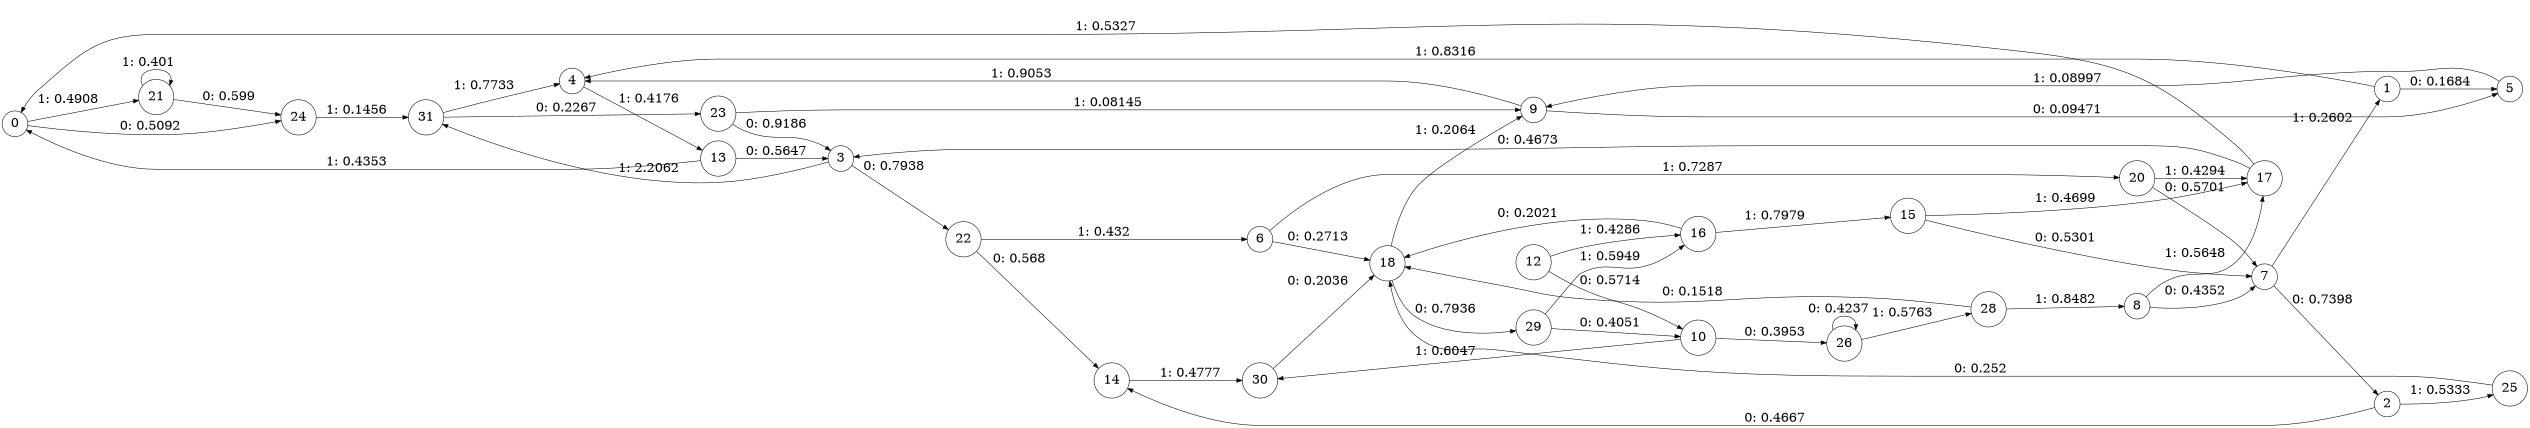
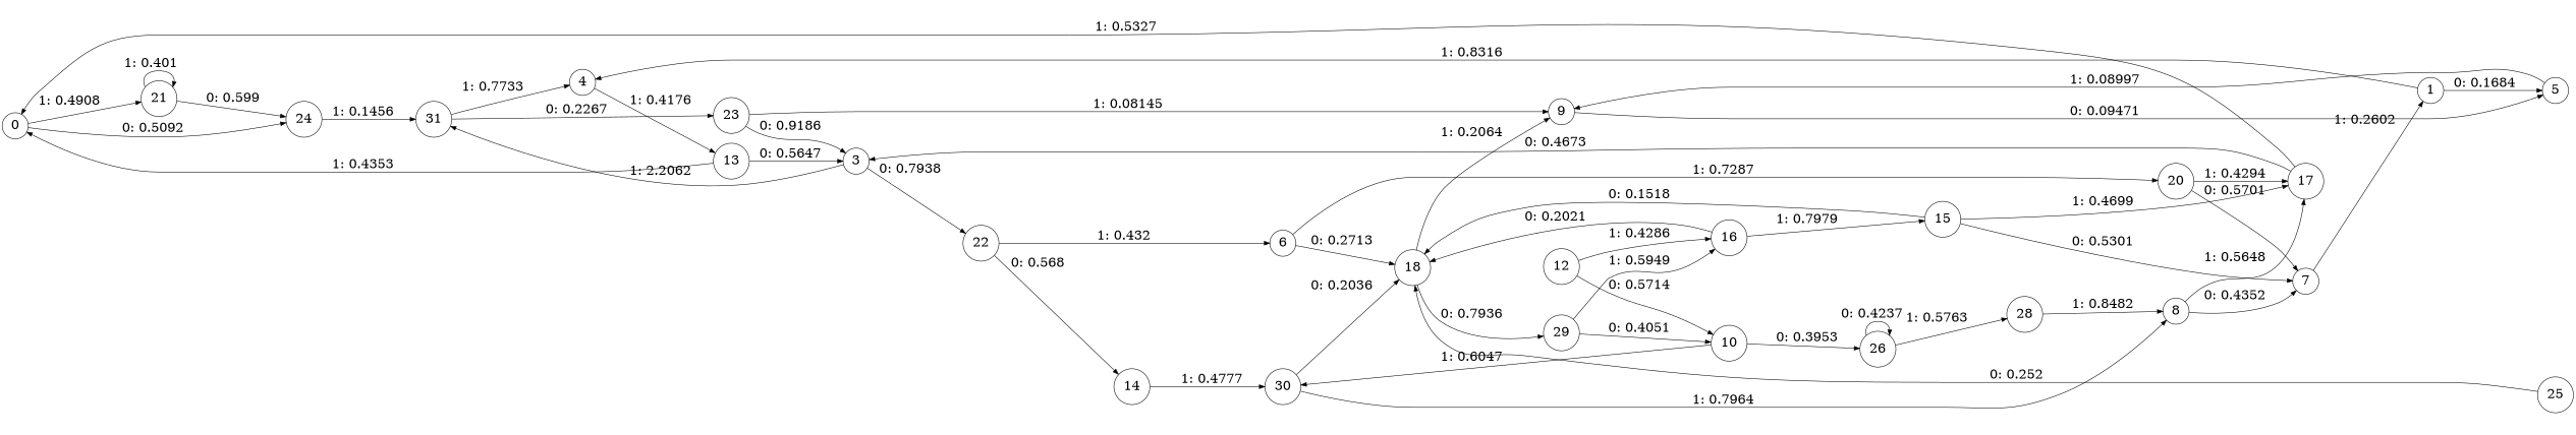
  digraph {
    rankdir=LR
    node [fontsize=24 shape=circle]
    edge [fontsize=24]
    0
    24
    21
    31
    22
    14
    6
    4
    23
    1
    5
    9
    13
    3
-   2
    25
    30
    18
    8
    29
    15
    7
    17
    20
    10
    26
    16
    28
    12
    0 -> 24 [label="0: 0.5092   "]
    0 -> 21 [label="1: 0.4908   "]
    24 -> 31 [label="1: 0.1456   "]
    21 -> 24 [label="0: 0.599    "]
    21 -> 21 [label="1: 0.401    "]
    31 -> 4 [label="1: 0.7733   "]
    31 -> 23 [label="0: 0.2267   "]
    22 -> 14 [label="0: 0.568    "]
    22 -> 6 [label="1: 0.432    "]
    14 -> 30 [label="1: 0.4777   "]
    6 -> 18 [label="0: 0.2713   "]
    6 -> 20 [label="1: 0.7287   "]
    4 -> 13 [label="1: 0.4176   "]
    23 -> 9 [label="1: 0.08145  "]
    23 -> 3 [label="0: 0.9186   "]
    1 -> 4 [label="1: 0.8316   "]
    1 -> 5 [label="0: 0.1684   "]
    5 -> 9 [label="1: 0.08997  "]
-   9 -> 4 [label="1: 0.9053   "]
    9 -> 5 [label="0: 0.09471  "]
    13 -> 0 [label="1: 0.4353   "]
    13 -> 3 [label="0: 0.5647   "]
    3 -> 31 [label="1: 2.2062   "]
    3 -> 22 [label="0: 0.7938   "]
-   2 -> 14 [label="0: 0.4667   "]
-   2 -> 25 [label="1: 0.5333   "]
    25 -> 18 [label="0: 0.252    "]
    30 -> 18 [label="0: 0.2036   "]
+   30 -> 8 [label="1: 0.7964   "]
    18 -> 9 [label="1: 0.2064   "]
    18 -> 29 [label="0: 0.7936   "]
    8 -> 7 [label="0: 0.4352   "]
    8 -> 17 [label="1: 0.5648   "]
    29 -> 10 [label="0: 0.4051   "]
    29 -> 16 [label="1: 0.5949   "]
    15 -> 7 [label="0: 0.5301   "]
    15 -> 17 [label="1: 0.4699   "]
    7 -> 1 [label="1: 0.2602   "]
-   7 -> 2 [label="0: 0.7398   "]
    17 -> 0 [label="1: 0.5327   "]
    17 -> 3 [label="0: 0.4673   "]
    20 -> 7 [label="0: 0.5701   "]
    20 -> 17 [label="1: 0.4294   "]
    10 -> 30 [label="1: 0.6047   "]
    10 -> 26 [label="0: 0.3953   "]
    26 -> 26 [label="0: 0.4237   "]
    26 -> 28 [label="1: 0.5763   "]
    16 -> 18 [label="0: 0.2021   "]
    16 -> 15 [label="1: 0.7979   "]
-   28 -> 18 [label="0: 0.1518   "]
+   15 -> 18 [label="0: 0.1518   "]
    28 -> 8 [label="1: 0.8482   "]
    12 -> 10 [label="0: 0.5714   "]
    12 -> 16 [label="1: 0.4286   "]
  }
